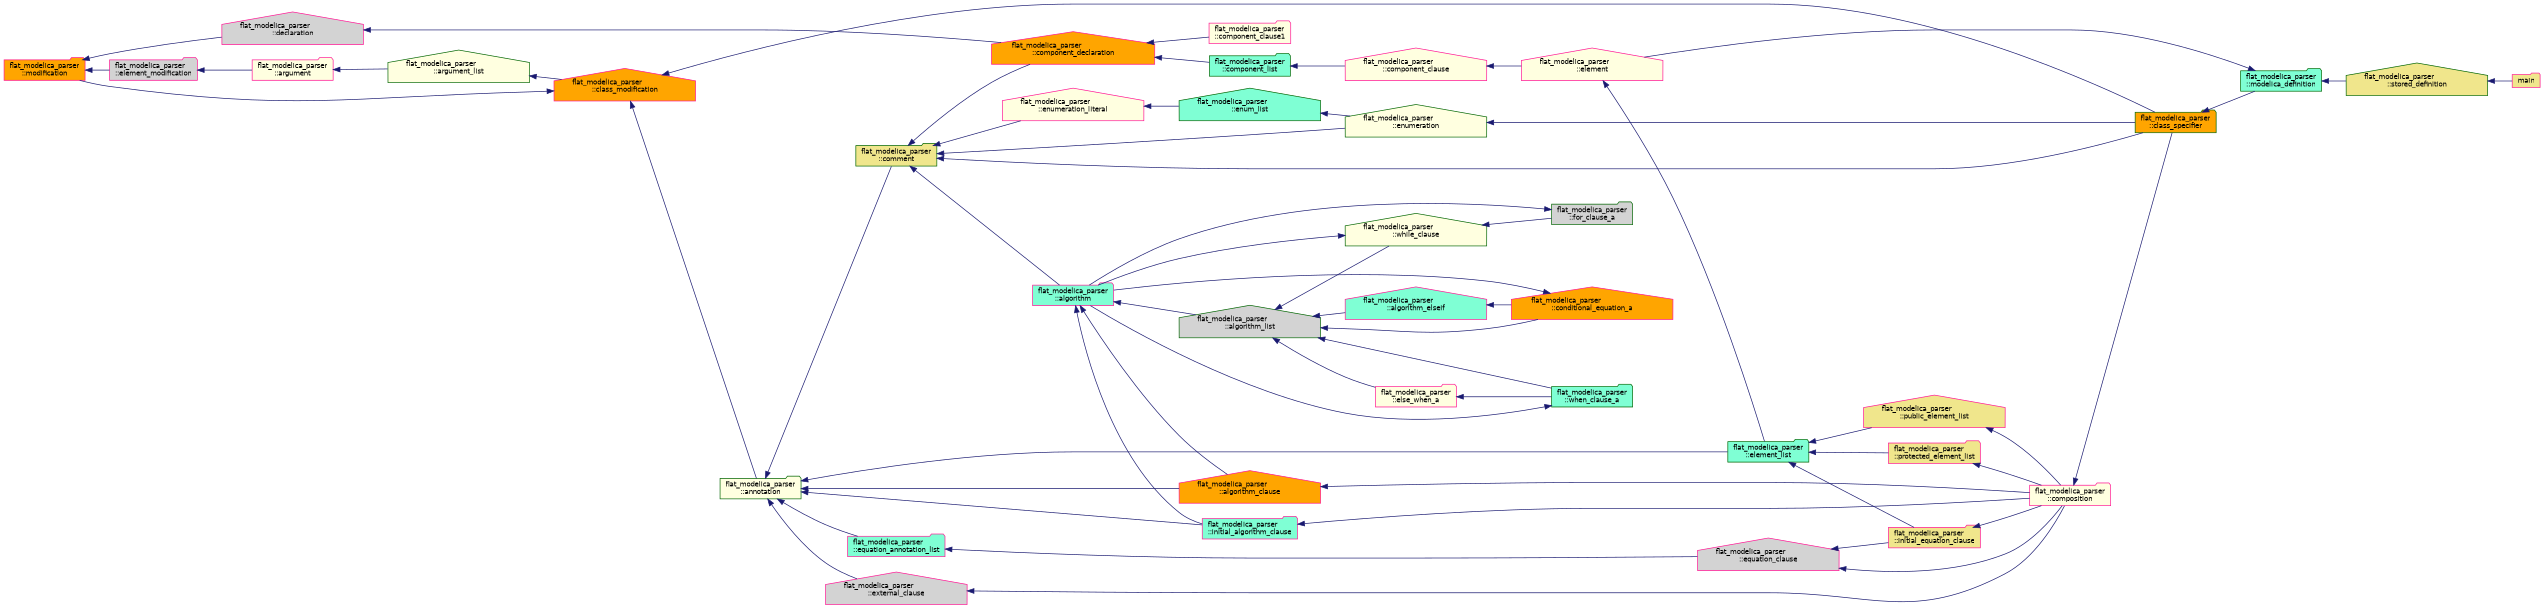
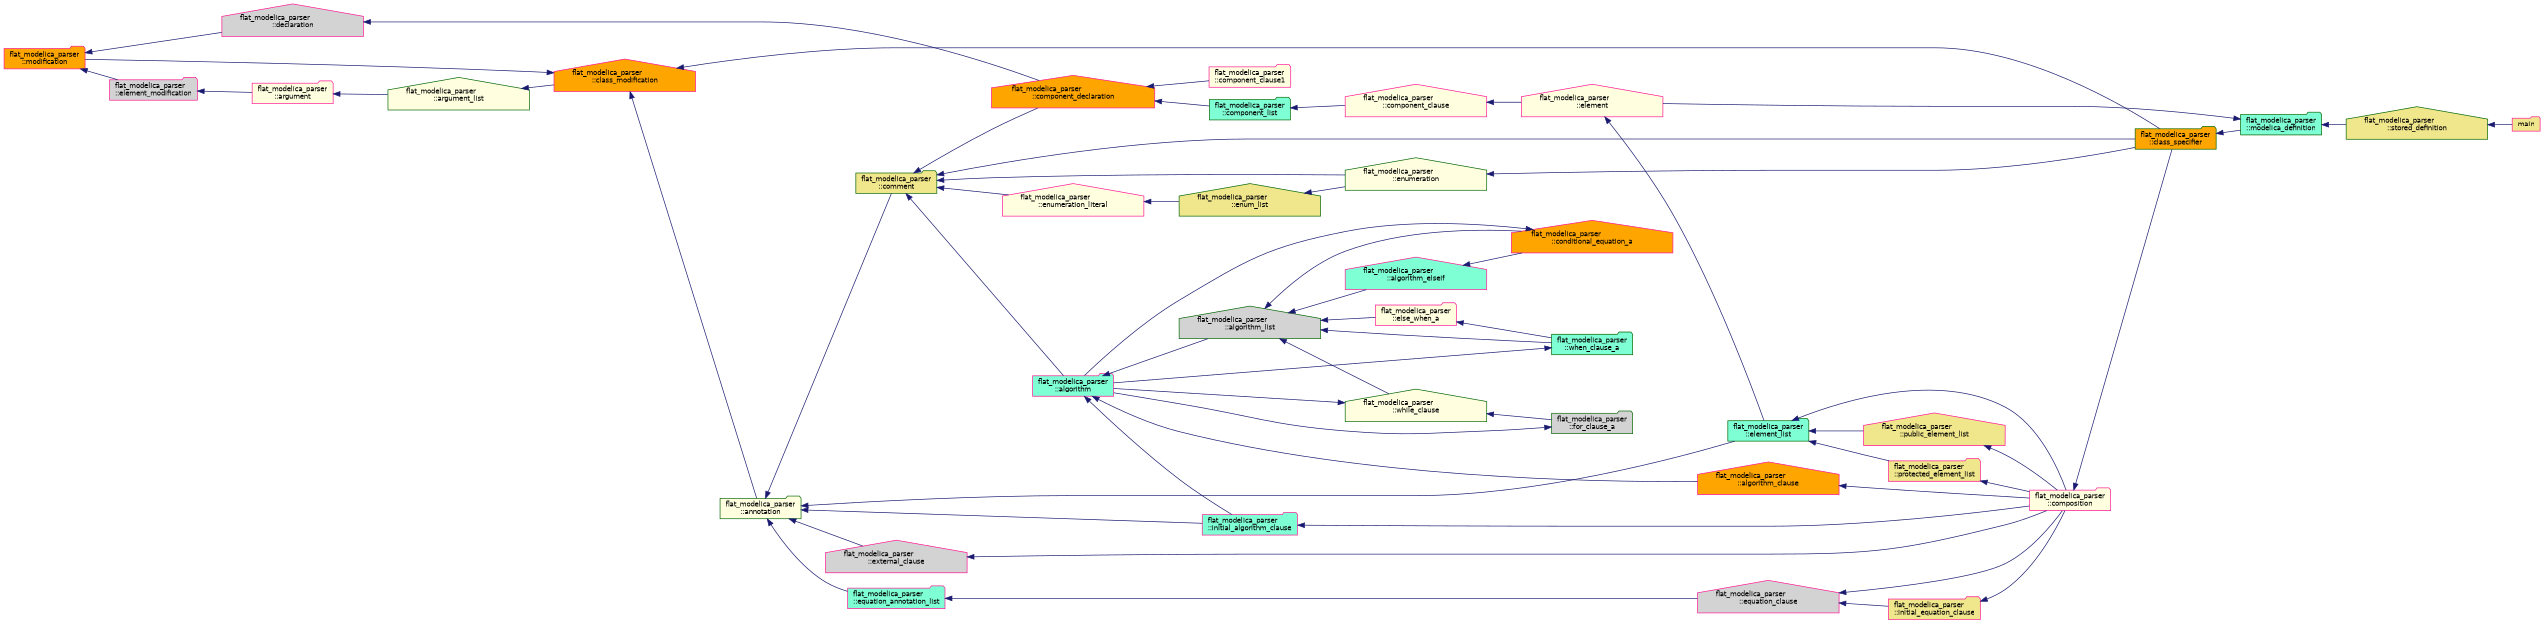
  digraph {
    rankdir=LR
    node [color=deeppink fillcolor=lightyellow fontname=Helvetica fontsize=10 shape=folder style=filled]
    edge [color=midnightblue dir=back fontname=Helvetica fontsize=10 labelfontname=Helvetica labelfontsize=10 style=solid]
    n1 [fillcolor=orange fontcolor=black height=0.2 label="flat_modelica_parser\l::modification" width=0.4]
    n2 [fillcolor=lightgrey height=0.2 label="flat_modelica_parser\l::declaration" shape=house width=0.4]
    n3 [fillcolor=lightgrey height=0.2 label="flat_modelica_parser\l::element_modification" width=0.4]
    n4 [fillcolor=orange height=0.2 label="flat_modelica_parser\l::component_declaration" shape=house width=0.4]
    n5 [height=0.2 label="flat_modelica_parser\l::argument" width=0.4]
    n6 [color=darkgreen fillcolor=aquamarine height=0.2 label="flat_modelica_parser\l::component_list" width=0.4]
    n7 [height=0.2 label="flat_modelica_parser\l::component_clause1" width=0.4]
    n8 [height=0.2 label="flat_modelica_parser\l::component_clause" shape=house width=0.4]
    n9 [height=0.2 label="flat_modelica_parser\l::element" shape=house width=0.4]
    n10 [color=darkgreen fillcolor=aquamarine height=0.2 label="flat_modelica_parser\l::element_list" width=0.4]
    n11 [height=0.2 label="flat_modelica_parser\l::composition" width=0.4]
    n12 [fillcolor=khaki height=0.2 label="flat_modelica_parser\l::public_element_list" shape=house width=0.4]
    n13 [fillcolor=khaki height=0.2 label="flat_modelica_parser\l::protected_element_list" width=0.4]
    n14 [color=darkgreen fillcolor=orange height=0.2 label="flat_modelica_parser\l::class_specifier" width=0.4]
    n15 [color=darkgreen fillcolor=aquamarine height=0.2 label="flat_modelica_parser\l::modelica_definition" width=0.4]
    n16 [color=darkgreen fillcolor=khaki height=0.2 label="flat_modelica_parser\l::stored_definition" shape=house width=0.4]
    n17 [fillcolor=khaki height=0.2 label=main width=0.4]
    n18 [color=darkgreen height=0.2 label="flat_modelica_parser\l::argument_list" shape=house width=0.4]
    n19 [fillcolor=orange height=0.2 label="flat_modelica_parser\l::class_modification" shape=house width=0.4]
    n20 [color=darkgreen height=0.2 label="flat_modelica_parser\l::annotation" width=0.4]
    n21 [color=darkgreen fillcolor=khaki height=0.2 label="flat_modelica_parser\l::comment" width=0.4]
    n22 [fillcolor=aquamarine height=0.2 label="flat_modelica_parser\l::initial_algorithm_clause" width=0.4]
    n23 [fillcolor=orange height=0.2 label="flat_modelica_parser\l::algorithm_clause" shape=house width=0.4]
    n24 [fillcolor=lightgrey height=0.2 label="flat_modelica_parser\l::external_clause" shape=house width=0.4]
    n25 [fillcolor=aquamarine height=0.2 label="flat_modelica_parser\l::equation_annotation_list" width=0.4]
    n26 [color=darkgreen height=0.2 label="flat_modelica_parser\l::enumeration" shape=house width=0.4]
    n27 [height=0.2 label="flat_modelica_parser\l::enumeration_literal" shape=house width=0.4]
    n28 [fillcolor=aquamarine height=0.2 label="flat_modelica_parser\l::algorithm" width=0.4]
    n29 [fillcolor=lightgrey height=0.2 label="flat_modelica_parser\l::equation_clause" shape=house width=0.4]
-   n30 [color=darkgreen fillcolor=aquamarine height=0.2 label="flat_modelica_parser\l::enum_list" shape=house width=0.4]
+   n30 [color=darkgreen fillcolor=khaki height=0.2 label="flat_modelica_parser\l::enum_list" shape=house width=0.4]
    n31 [color=darkgreen fillcolor=lightgrey height=0.2 label="flat_modelica_parser\l::algorithm_list" shape=house width=0.4]
    n32 [fillcolor=orange height=0.2 label="flat_modelica_parser\l::conditional_equation_a" shape=house width=0.4]
    n33 [color=darkgreen height=0.2 label="flat_modelica_parser\l::while_clause" shape=house width=0.4]
    n34 [color=darkgreen fillcolor=aquamarine height=0.2 label="flat_modelica_parser\l::when_clause_a" width=0.4]
    n35 [fillcolor=aquamarine height=0.2 label="flat_modelica_parser\l::algorithm_elseif" shape=house width=0.4]
    n36 [height=0.2 label="flat_modelica_parser\l::else_when_a" width=0.4]
    n37 [color=darkgreen fillcolor=lightgrey height=0.2 label="flat_modelica_parser\l::for_clause_a" width=0.4]
    n38 [fillcolor=khaki height=0.2 label="flat_modelica_parser\l::initial_equation_clause" width=0.4]
    n1 -> n2
    n1 -> n3
    n2 -> n4
    n3 -> n5
    n4 -> n6
    n4 -> n7
    n5 -> n18
    n6 -> n8
    n8 -> n9
    n9 -> n10
-   n10 -> n38
+   n10 -> n11
    n10 -> n12
    n10 -> n13
    n11 -> n14
    n12 -> n11
    n13 -> n11
    n14 -> n15
    n15 -> n9
    n15 -> n16
    n16 -> n17
    n18 -> n19
    n19 -> n1
    n19 -> n14
    n19 -> n20
    n20 -> n10
    n20 -> n21
    n20 -> n22
-   n20 -> n23
    n20 -> n24
    n20 -> n25
    n21 -> n4
    n21 -> n14
    n21 -> n26
    n21 -> n27
    n21 -> n28
    n22 -> n11
    n23 -> n11
    n24 -> n11
    n25 -> n29
    n26 -> n14
    n27 -> n30
    n28 -> n22
    n28 -> n23
    n28 -> n31
    n29 -> n11
    n29 -> n38
    n30 -> n26
    n31 -> n32
    n31 -> n33
    n31 -> n34
    n31 -> n35
    n31 -> n36
    n32 -> n28
    n33 -> n28
    n33 -> n37
    n34 -> n28
    n35 -> n32
    n36 -> n34
    n37 -> n28
    n38 -> n11
  }
